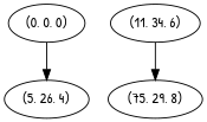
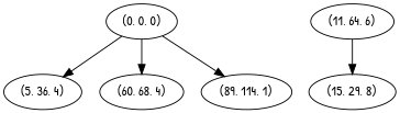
  digraph {
    fontname="Patrick Hand"
    node [fontname="Patrick Hand"]
    edge [fontname="Patrick Hand"]
    "(0, 0, 0)"
-   "(5, 36, 4)" [label="(5, 26, 4)"]
-   "(11, 34, 6)"
-   "(15, 29, 8)" [label="(75, 29, 8)"]
+   "(5, 36, 4)"
+   "(60, 68, 4)"
+   "(89, 114, 1)"
+   "(11, 34, 6)" [label="(11, 64, 6)"]
+   "(15, 29, 8)"
    "(0, 0, 0)" -> "(5, 36, 4)"
+   "(0, 0, 0)" -> "(60, 68, 4)"
+   "(0, 0, 0)" -> "(89, 114, 1)"
    "(11, 34, 6)" -> "(15, 29, 8)"
  }
